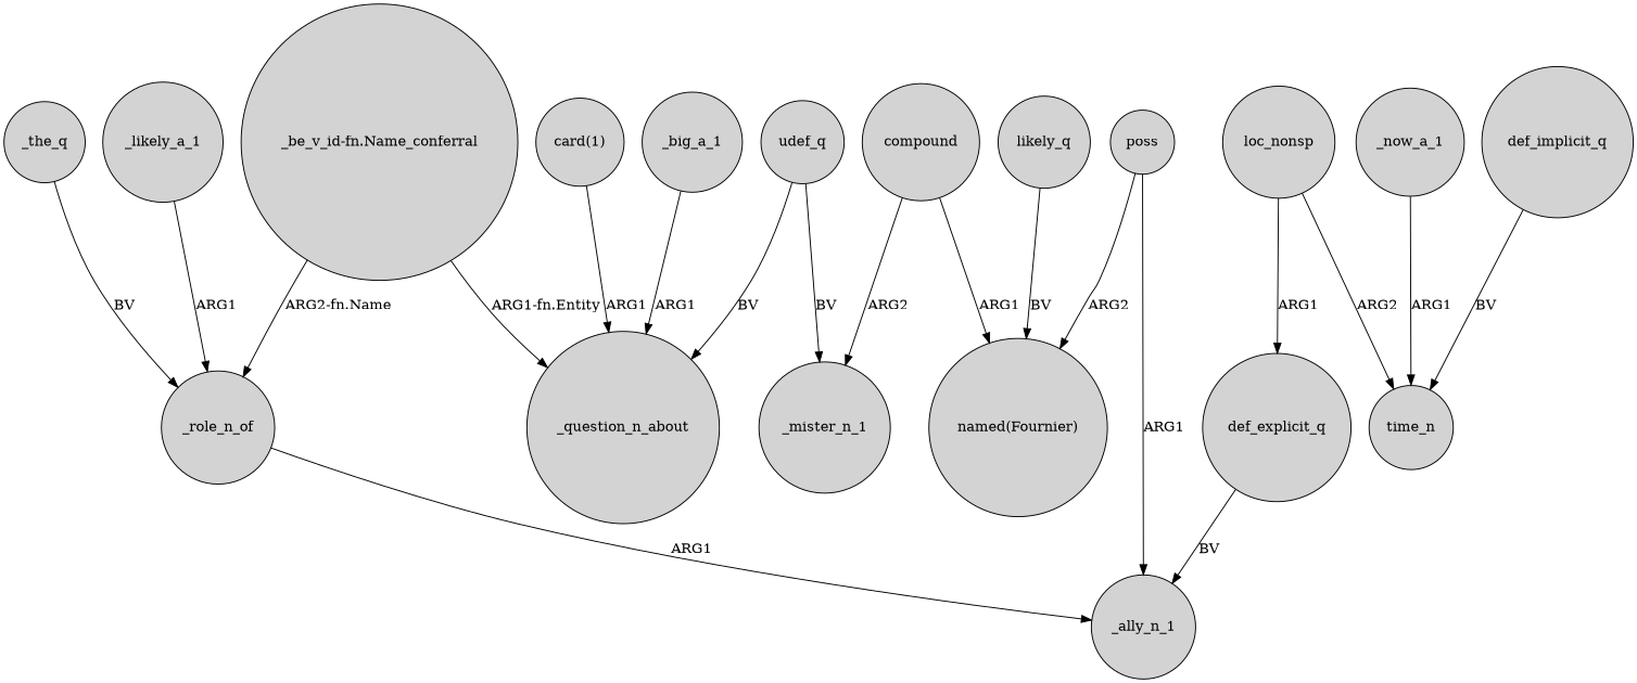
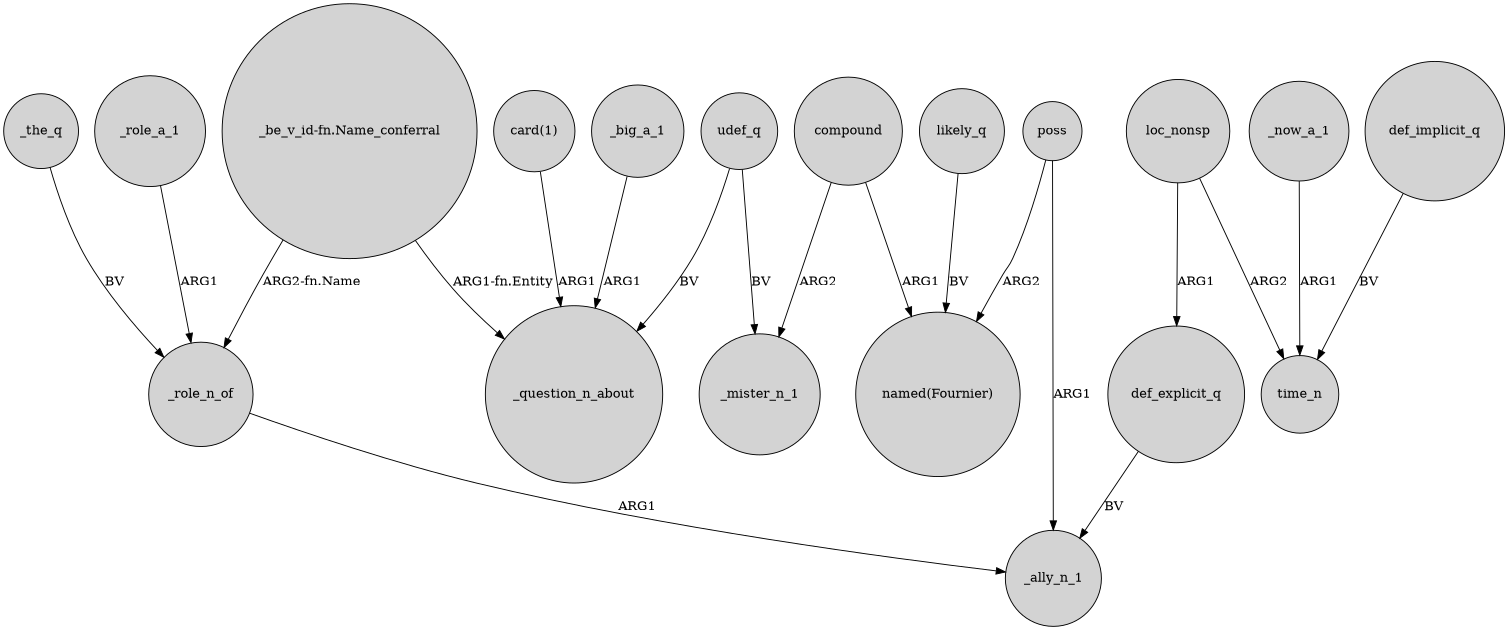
  digraph {
    node [shape=circle style=filled]
    poss
    _ally_n_1
    "named(Fournier)"
    compound
    _mister_n_1
    _the_q
    _role_n_of
    n8 [label=likely_q]
    _big_a_1
    _question_n_about
    "_be_v_id-fn.Name_conferral"
    udef_q
    _now_a_1
    time_n
    "card(1)"
    loc_nonsp
    def_explicit_q
-   _likely_a_1
+   _likely_a_1 [label=_role_a_1]
    def_implicit_q
    poss -> _ally_n_1 [label=ARG1]
    poss -> "named(Fournier)" [label=ARG2]
    compound -> "named(Fournier)" [label=ARG1]
    compound -> _mister_n_1 [label=ARG2]
    _the_q -> _role_n_of [label=BV]
    _role_n_of -> _ally_n_1 [label=ARG1]
    n8 -> "named(Fournier)" [label=BV]
    _big_a_1 -> _question_n_about [label=ARG1]
    "_be_v_id-fn.Name_conferral" -> _role_n_of [label="ARG2-fn.Name"]
    "_be_v_id-fn.Name_conferral" -> _question_n_about [label="ARG1-fn.Entity"]
    udef_q -> _mister_n_1 [label=BV]
    udef_q -> _question_n_about [label=BV]
    _now_a_1 -> time_n [label=ARG1]
    "card(1)" -> _question_n_about [label=ARG1]
    loc_nonsp -> time_n [label=ARG2]
    loc_nonsp -> def_explicit_q [label=ARG1]
    def_explicit_q -> _ally_n_1 [label=BV]
    _likely_a_1 -> _role_n_of [label=ARG1]
    def_implicit_q -> time_n [label=BV]
  }
